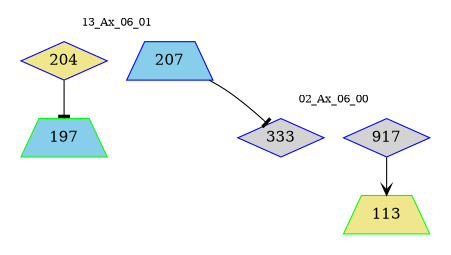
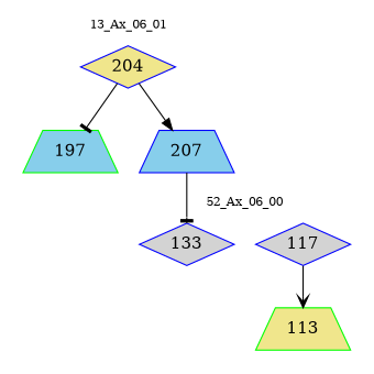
  digraph {
    node [color=blue fillcolor=khaki shape=diamond style=filled]
    edge [arrowhead=tee color=black]
    n1 [label=204]
    n2 [color=green fillcolor=skyblue label=197 shape=trapezium]
    n3 [fillcolor=skyblue label=207 shape=trapezium]
-   n4 [fillcolor=lightgrey label=917]
+   n4 [fillcolor=lightgrey label=117]
    n5 [color=green label=113 shape=trapezium]
-   n6 [fillcolor=lightgrey label=333]
+   n6 [fillcolor=lightgrey label=133]
    subgraph cluster_1 {
      color=white
      fontsize=10
      label="13_Ax_06_01"
      n1
      n2
      n3
    }
    subgraph cluster_2 {
      color=white
      fontsize=10
-     label="02_Ax_06_00"
+     label="52_Ax_06_00"
      n4
      n5
      n6
    }
    n1 -> n2
+   n1 -> n3 [arrowhead=normal]
    n3 -> n6
    n4 -> n5 [arrowhead=vee]
  }
